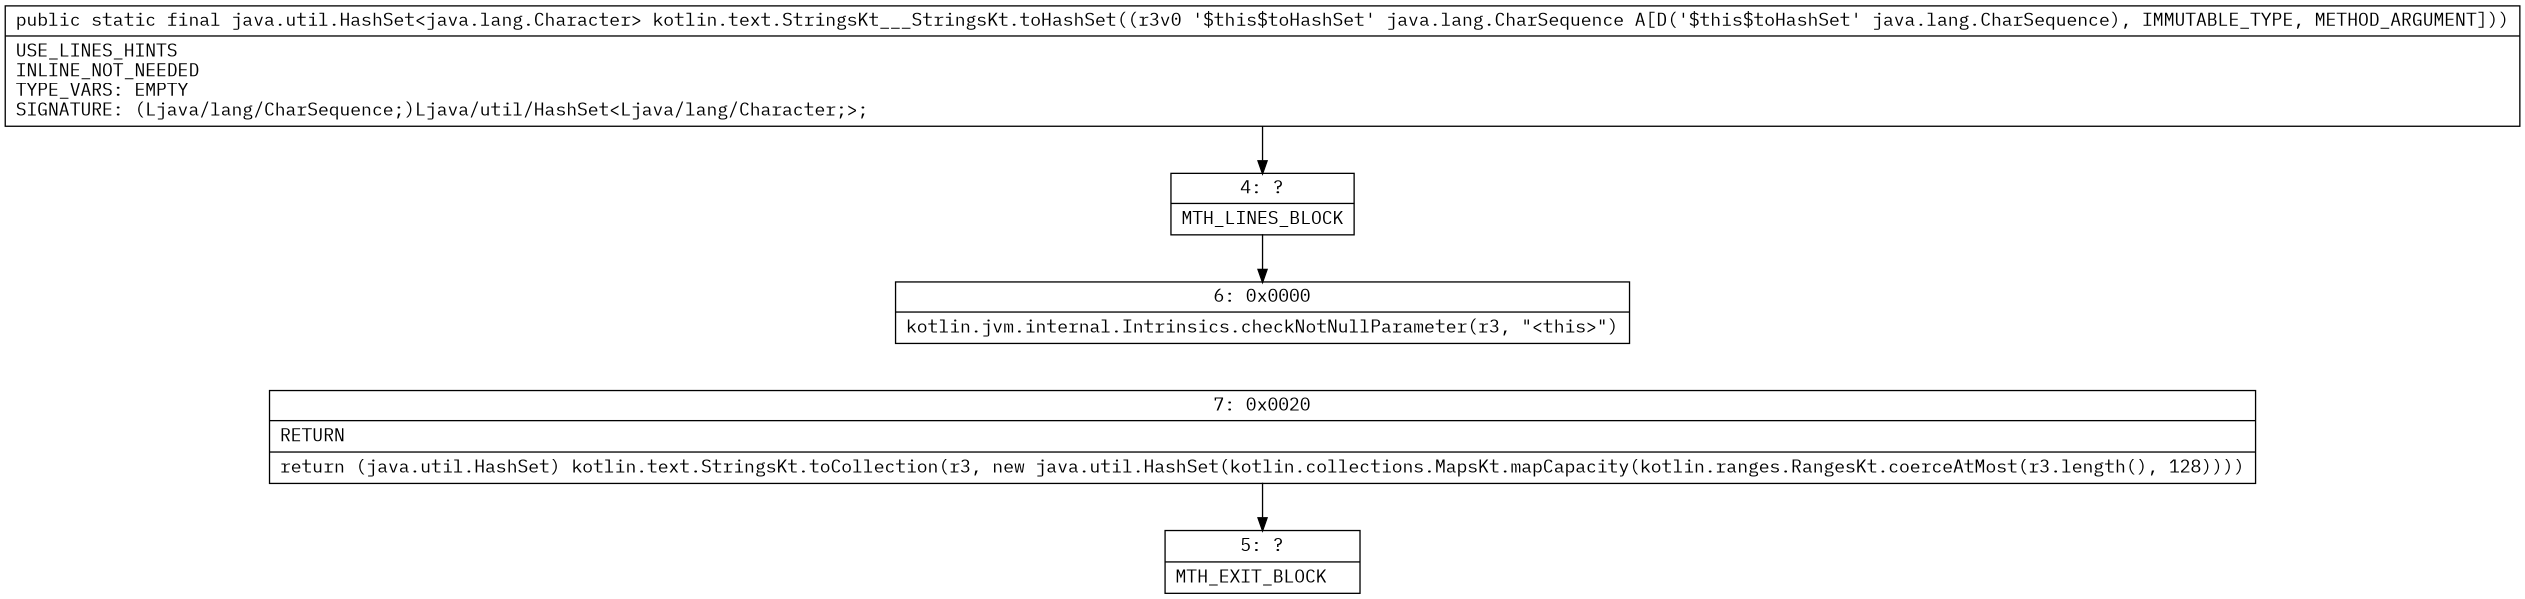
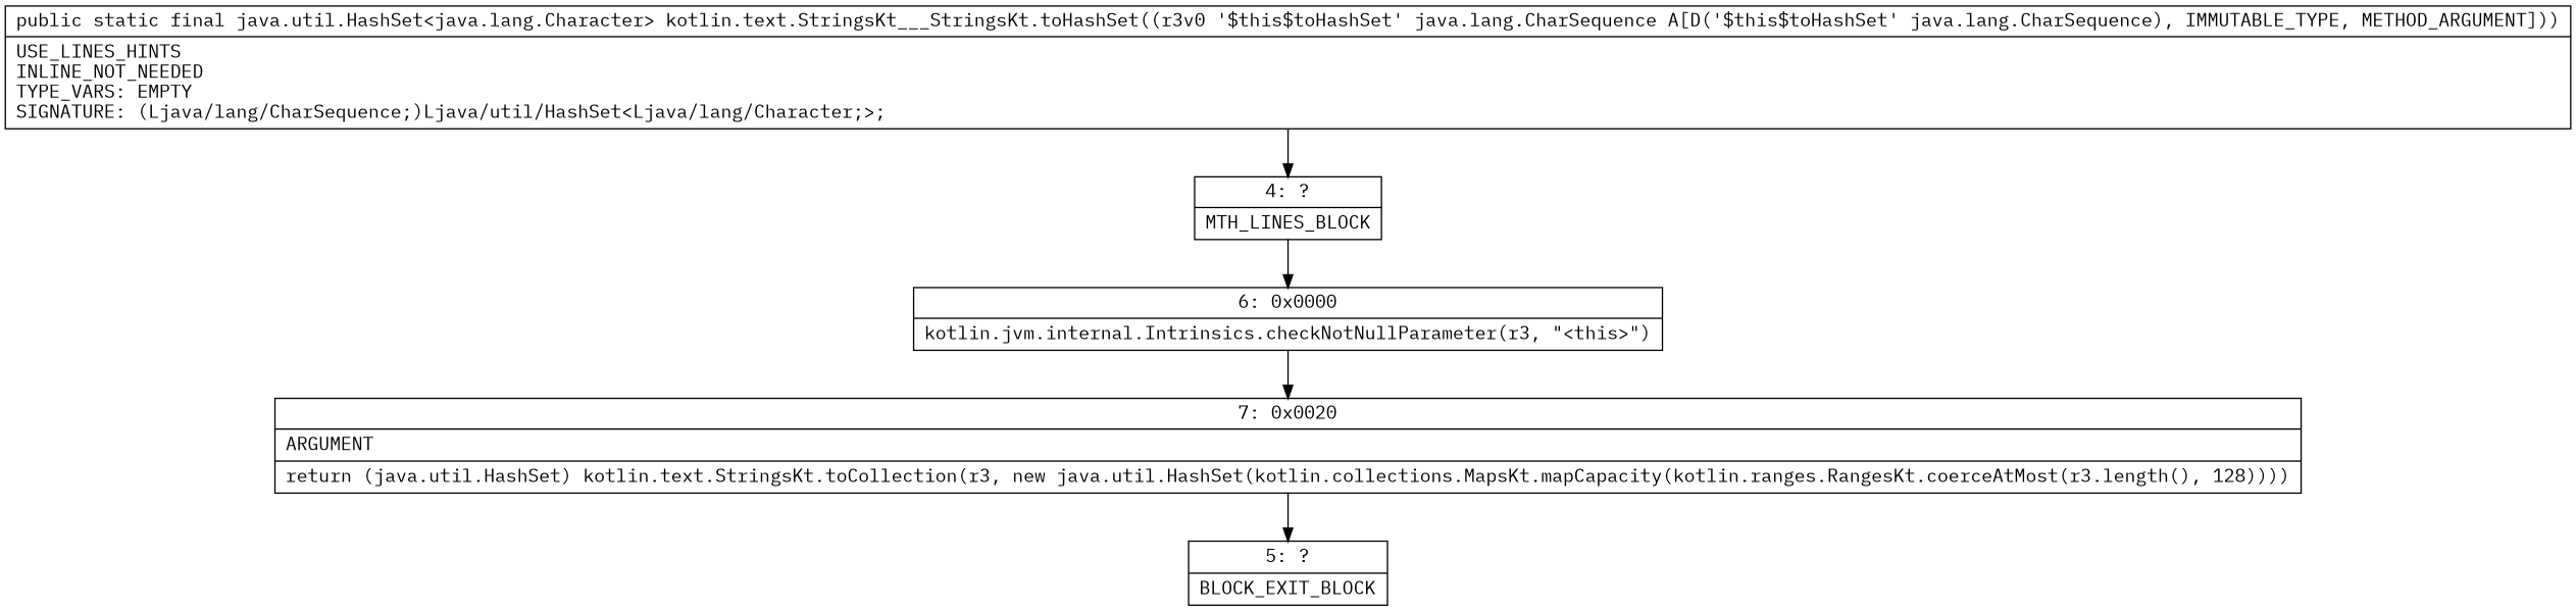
  digraph {
    fontname="IBM Plex Mono"
    node [fontname="IBM Plex Mono" shape=record]
    edge [fontname="IBM Plex Mono"]
    n1 [label="{4\:\ ?|MTH_LINES_BLOCK\l}"]
    n2 [label="{6\:\ 0x0000|kotlin.jvm.internal.Intrinsics.checkNotNullParameter(r3, \"\<this\>\")\l}"]
-   n3 [label="{7\:\ 0x0020|RETURN\l|return (java.util.HashSet) kotlin.text.StringsKt.toCollection(r3, new java.util.HashSet(kotlin.collections.MapsKt.mapCapacity(kotlin.ranges.RangesKt.coerceAtMost(r3.length(), 128))))\l}"]
-   n4 [label="{5\:\ ?|MTH_EXIT_BLOCK\l}"]
+   n3 [label="{7\:\ 0x0020|ARGUMENT\l|return (java.util.HashSet) kotlin.text.StringsKt.toCollection(r3, new java.util.HashSet(kotlin.collections.MapsKt.mapCapacity(kotlin.ranges.RangesKt.coerceAtMost(r3.length(), 128))))\l}"]
+   n4 [label="{5\:\ ?|BLOCK_EXIT_BLOCK\l}"]
    n5 [label="{public static final java.util.HashSet\<java.lang.Character\> kotlin.text.StringsKt___StringsKt.toHashSet((r3v0 '$this$toHashSet' java.lang.CharSequence A[D('$this$toHashSet' java.lang.CharSequence), IMMUTABLE_TYPE, METHOD_ARGUMENT]))  | USE_LINES_HINTS\lINLINE_NOT_NEEDED\lTYPE_VARS: EMPTY\lSIGNATURE: (Ljava\/lang\/CharSequence;)Ljava\/util\/HashSet\<Ljava\/lang\/Character;\>;\l}"]
    n1 -> n2
+   n2 -> n3
    n3 -> n4
    n5 -> n1
  }
